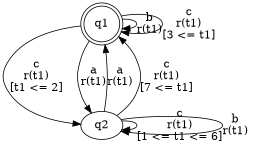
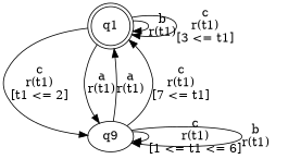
  digraph {
    n1 [label=q1 shape=doublecircle]
-   n2 [label=q2]
+   n2 [label=q9]
    n1 -> n1 [label="b\nr(t1)\n"]
    n1 -> n1 [label="c\nr(t1)\n[3 <= t1]"]
    n1 -> n2 [label="c\nr(t1)\n[t1 <= 2]"]
    n1 -> n2 [label="a\nr(t1)\n"]
    n2 -> n1 [label="a\nr(t1)\n"]
    n2 -> n1 [label="c\nr(t1)\n[7 <= t1]"]
    n2 -> n2 [label="c\nr(t1)\n[1 <= t1 <= 6]"]
    n2 -> n2 [label="b\nr(t1)\n"]
  }
